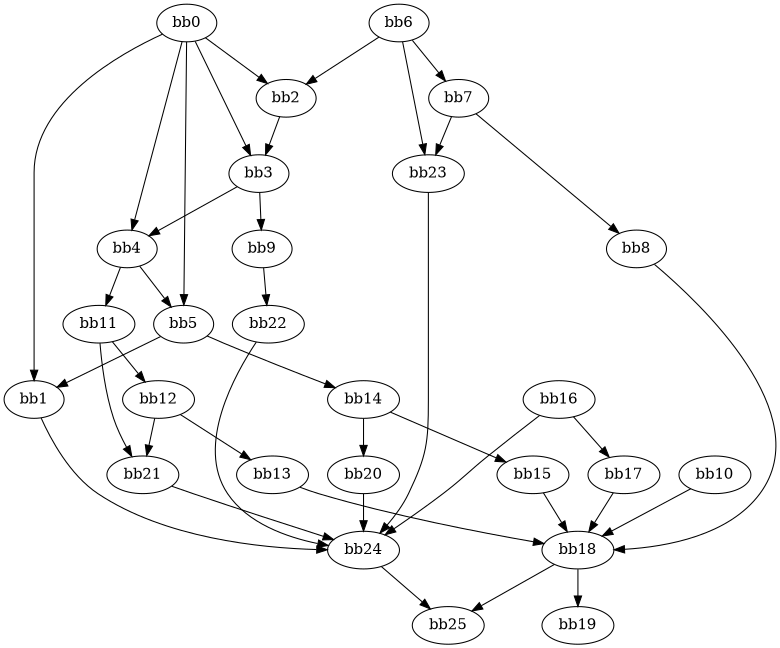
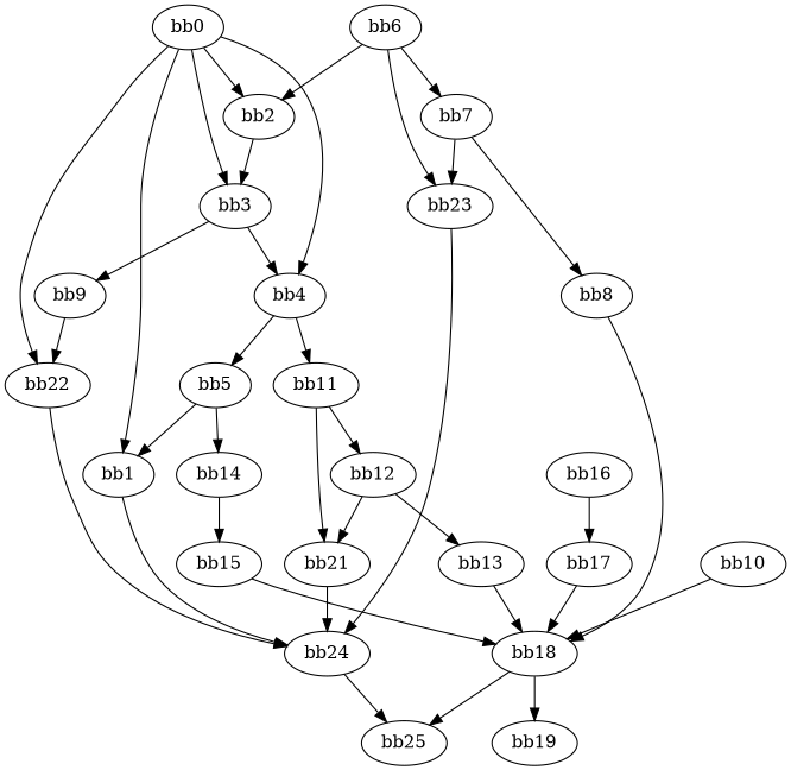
  digraph {
    n1 [label="bb0\l"]
    n2 [label="bb1\l"]
    n3 [label="bb2\l"]
    n4 [label="bb3\l"]
    n5 [label="bb4\l"]
    n6 [label="bb5\l"]
    n7 [label="bb24\l"]
    n8 [label="bb9\l"]
    n9 [label="bb11\l"]
    n10 [label="bb14\l"]
    n11 [label="bb16\l"]
    n12 [label="bb17\l"]
    n13 [label="bb25\l"]
    n14 [label="bb6\l"]
    n15 [label="bb7\l"]
    n16 [label="bb23\l"]
    n17 [label="bb22\l"]
    n18 [label="bb12\l"]
    n19 [label="bb21\l"]
    n20 [label="bb15\l"]
-   n21 [label="bb20\l"]
    n22 [label="bb8\l"]
    n23 [label="bb18\l"]
    n24 [label="bb19\l"]
    n25 [label="bb10\l"]
    n26 [label="bb13\l"]
    n1 -> n2
    n1 -> n3
    n1 -> n4
    n1 -> n5
-   n1 -> n6
+   n1 -> n17
    n2 -> n7
    n3 -> n4
    n4 -> n5
    n4 -> n8
    n5 -> n6
    n5 -> n9
    n6 -> n2
    n6 -> n10
    n7 -> n13
    n8 -> n17
    n9 -> n18
    n9 -> n19
    n10 -> n20
-   n10 -> n21
-   n11 -> n7
    n11 -> n12
    n12 -> n23
    n14 -> n3
    n14 -> n15
    n14 -> n16
    n15 -> n16
    n15 -> n22
    n16 -> n7
    n17 -> n7
    n18 -> n19
    n18 -> n26
    n19 -> n7
    n20 -> n23
-   n21 -> n7
    n22 -> n23
    n23 -> n13
    n23 -> n24
    n25 -> n23
    n26 -> n23
  }
